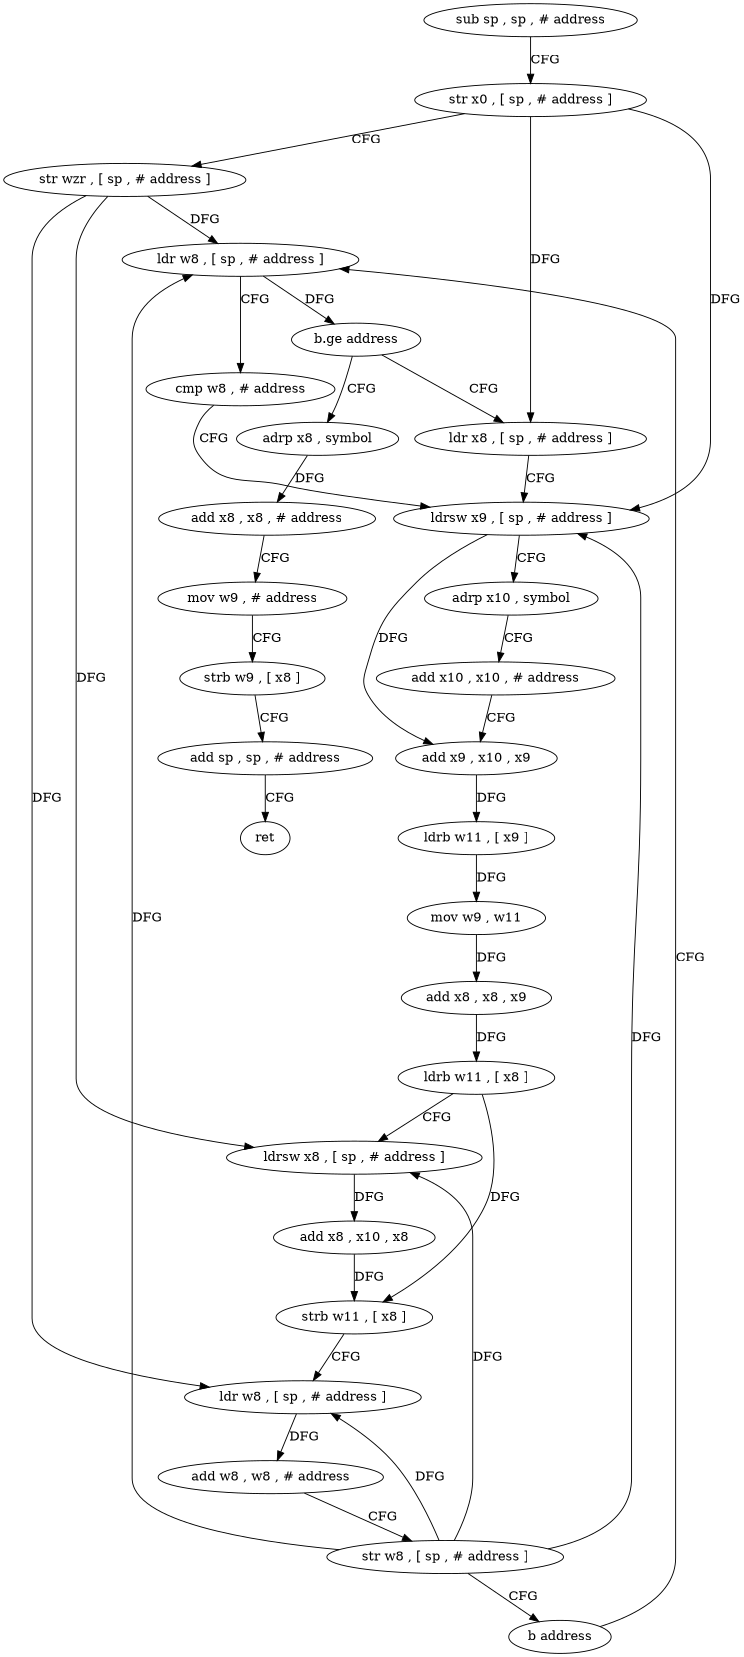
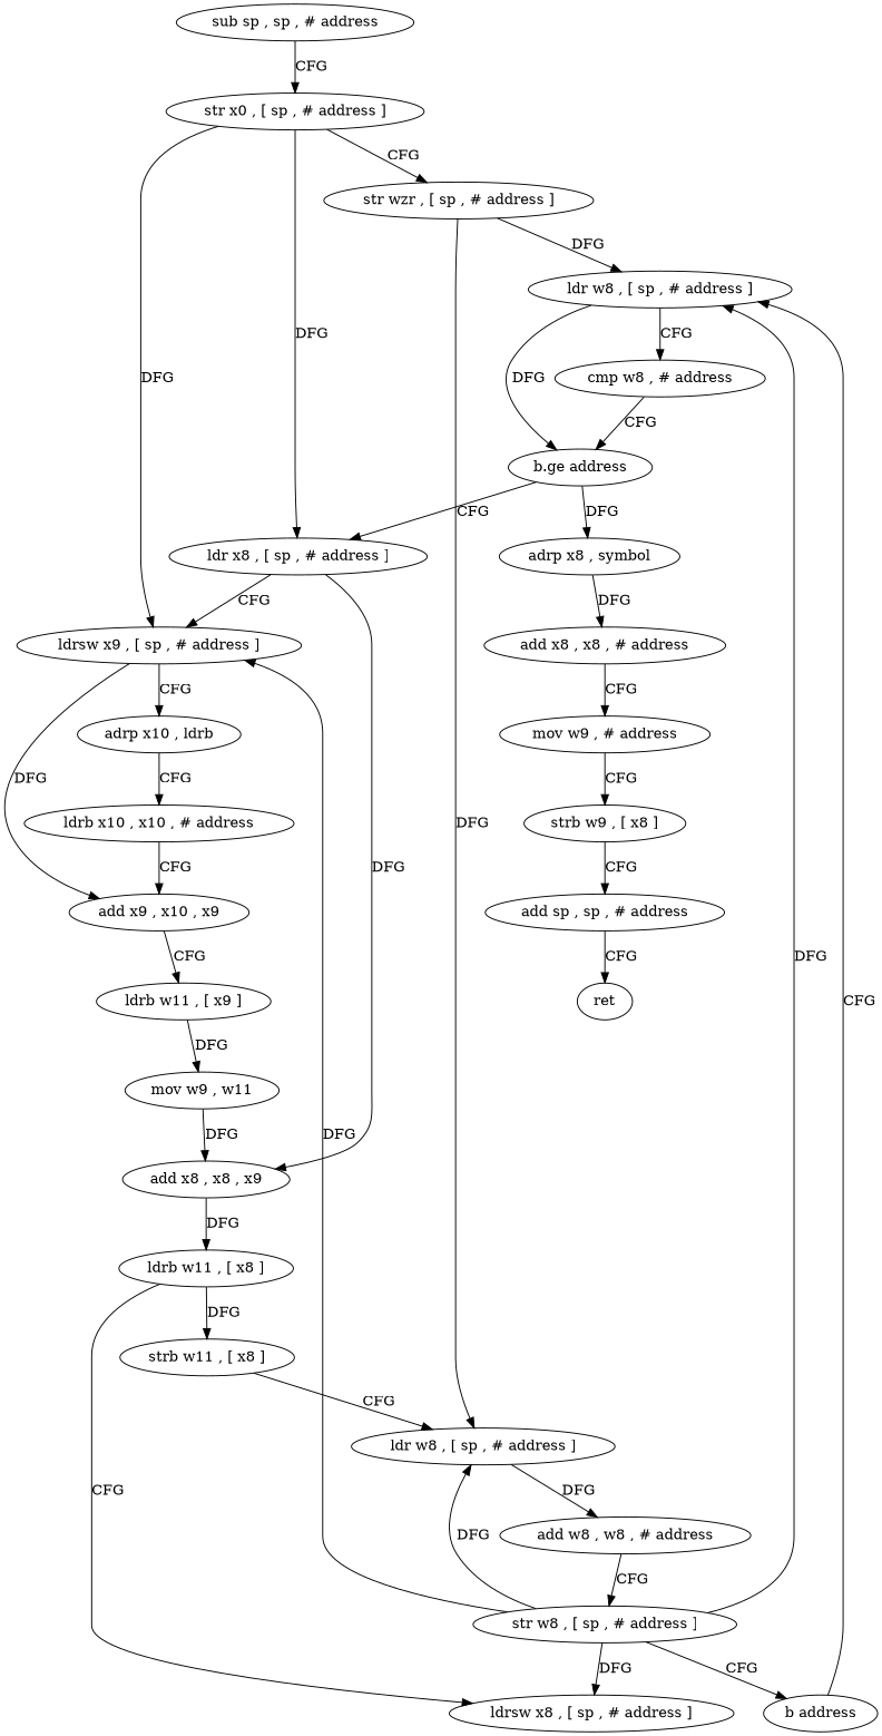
  digraph {
    n1 [label="sub sp , sp , # address"]
    n2 [label="str x0 , [ sp , # address ]"]
    n3 [label="str wzr , [ sp , # address ]"]
    n4 [label="ldr x8 , [ sp , # address ]"]
    n5 [label="ldrsw x9 , [ sp , # address ]"]
    n6 [label="ldr w8 , [ sp , # address ]"]
    n7 [label="ldrsw x8 , [ sp , # address ]"]
    n8 [label="ldr w8 , [ sp , # address ]"]
    n9 [label="add x8 , x8 , x9"]
    n10 [label="cmp w8 , # address"]
    n11 [label="b.ge address"]
-   n12 [label="adrp x10 , symbol"]
+   n12 [label="adrp x10 , ldrb"]
    n13 [label="add x9 , x10 , x9"]
-   n14 [label="add x8 , x10 , x8"]
    n15 [label="add w8 , w8 , # address"]
    n16 [label="adrp x8 , symbol"]
    n17 [label="add x8 , x8 , # address"]
    n18 [label="mov w9 , # address"]
    n19 [label="strb w9 , [ x8 ]"]
    n20 [label="add sp , sp , # address"]
    n21 [label=ret]
    n22 [label="ldrb w11 , [ x8 ]"]
-   n23 [label="add x10 , x10 , # address"]
+   n23 [label="ldrb x10 , x10 , # address"]
    n24 [label="ldrb w11 , [ x9 ]"]
    n25 [label="mov w9 , w11"]
    n26 [label="strb w11 , [ x8 ]"]
    n27 [label="str w8 , [ sp , # address ]"]
    n28 [label="b address"]
    n1 -> n2 [label=CFG]
    n2 -> n3 [label=CFG]
    n2 -> n4 [label=DFG]
    n2 -> n5 [label=DFG]
    n3 -> n6 [label=DFG]
-   n3 -> n7 [label=DFG]
    n3 -> n8 [label=DFG]
    n4 -> n5 [label=CFG]
+   n4 -> n9 [label=DFG]
    n5 -> n12 [label=CFG]
    n5 -> n13 [label=DFG]
    n6 -> n10 [label=CFG]
    n6 -> n11 [label=DFG]
-   n7 -> n14 [label=DFG]
    n8 -> n15 [label=DFG]
    n9 -> n22 [label=DFG]
-   n10 -> n5 [label=CFG]
+   n10 -> n11 [label=CFG]
    n11 -> n4 [label=CFG]
-   n11 -> n16 [label=CFG]
+   n11 -> n16 [label=DFG]
    n12 -> n23 [label=CFG]
-   n13 -> n24 [label=DFG]
-   n14 -> n26 [label=DFG]
+   n13 -> n24 [label=CFG]
    n15 -> n27 [label=CFG]
    n16 -> n17 [label=DFG]
    n17 -> n18 [label=CFG]
    n18 -> n19 [label=CFG]
    n19 -> n20 [label=CFG]
    n20 -> n21 [label=CFG]
    n22 -> n7 [label=CFG]
    n22 -> n26 [label=DFG]
    n23 -> n13 [label=CFG]
    n24 -> n25 [label=DFG]
    n25 -> n9 [label=DFG]
    n26 -> n8 [label=CFG]
    n27 -> n5 [label=DFG]
    n27 -> n6 [label=DFG]
    n27 -> n7 [label=DFG]
    n27 -> n8 [label=DFG]
    n27 -> n28 [label=CFG]
    n28 -> n6 [label=CFG]
  }
